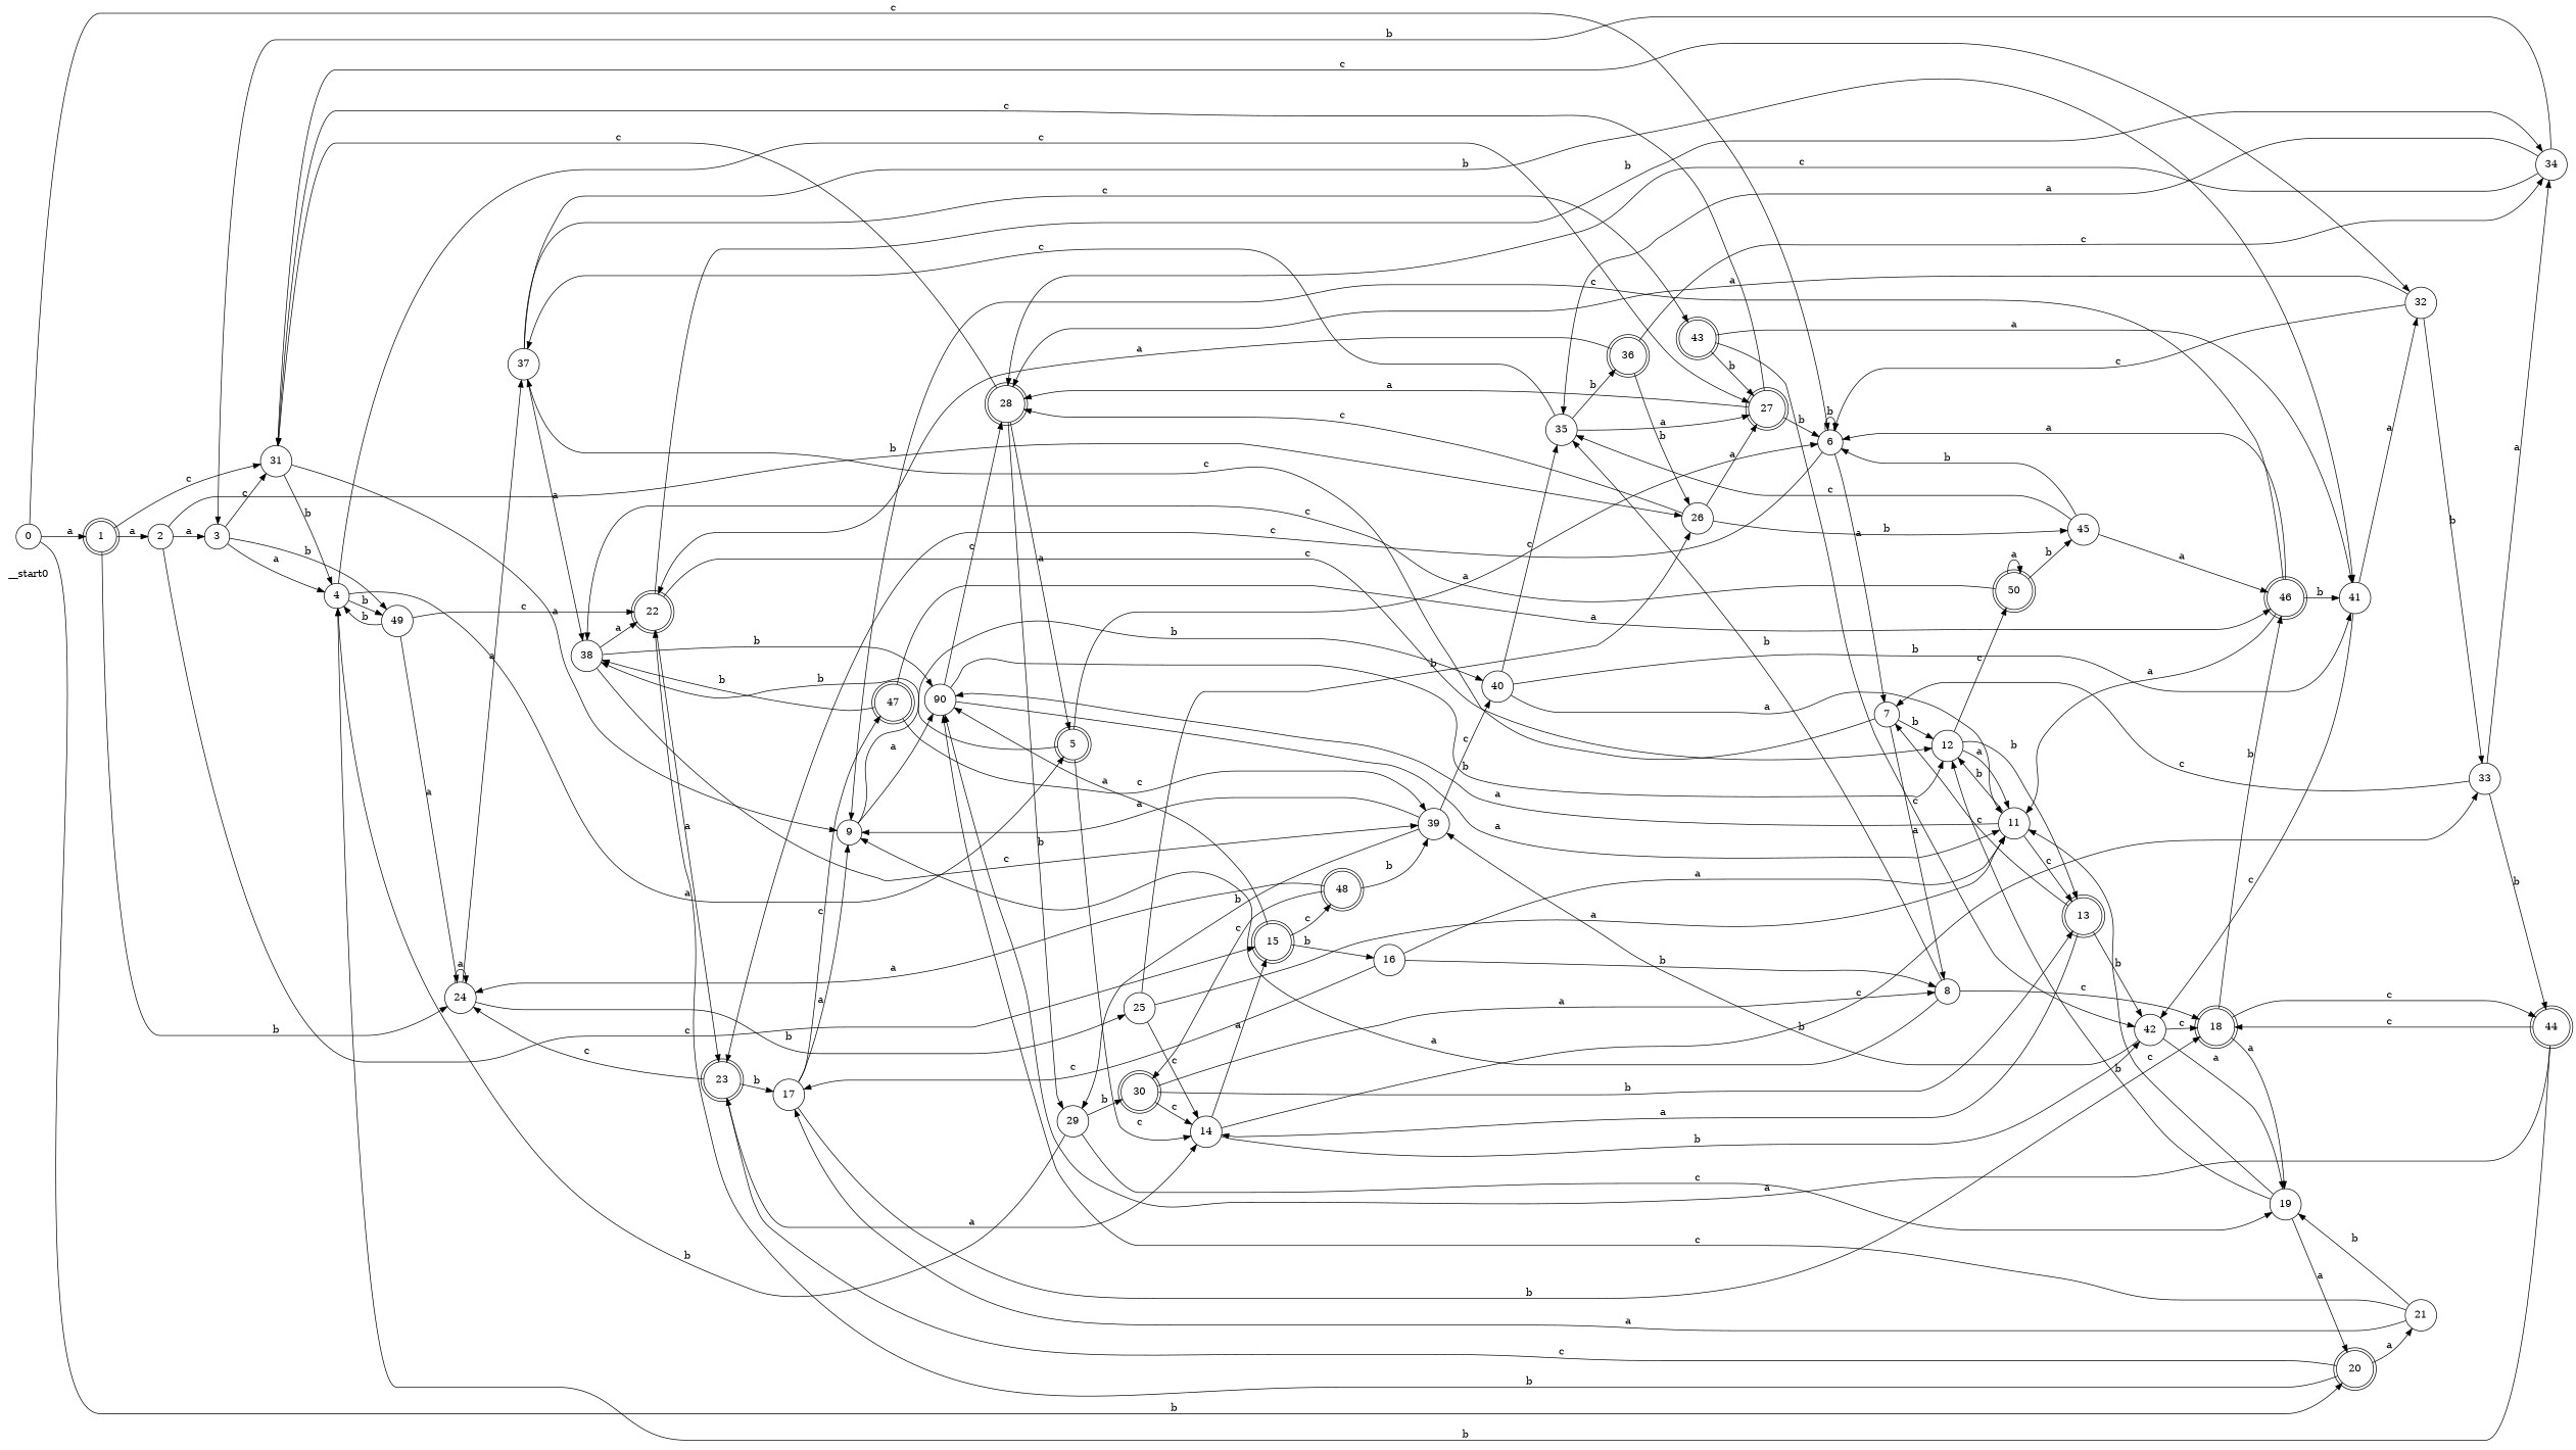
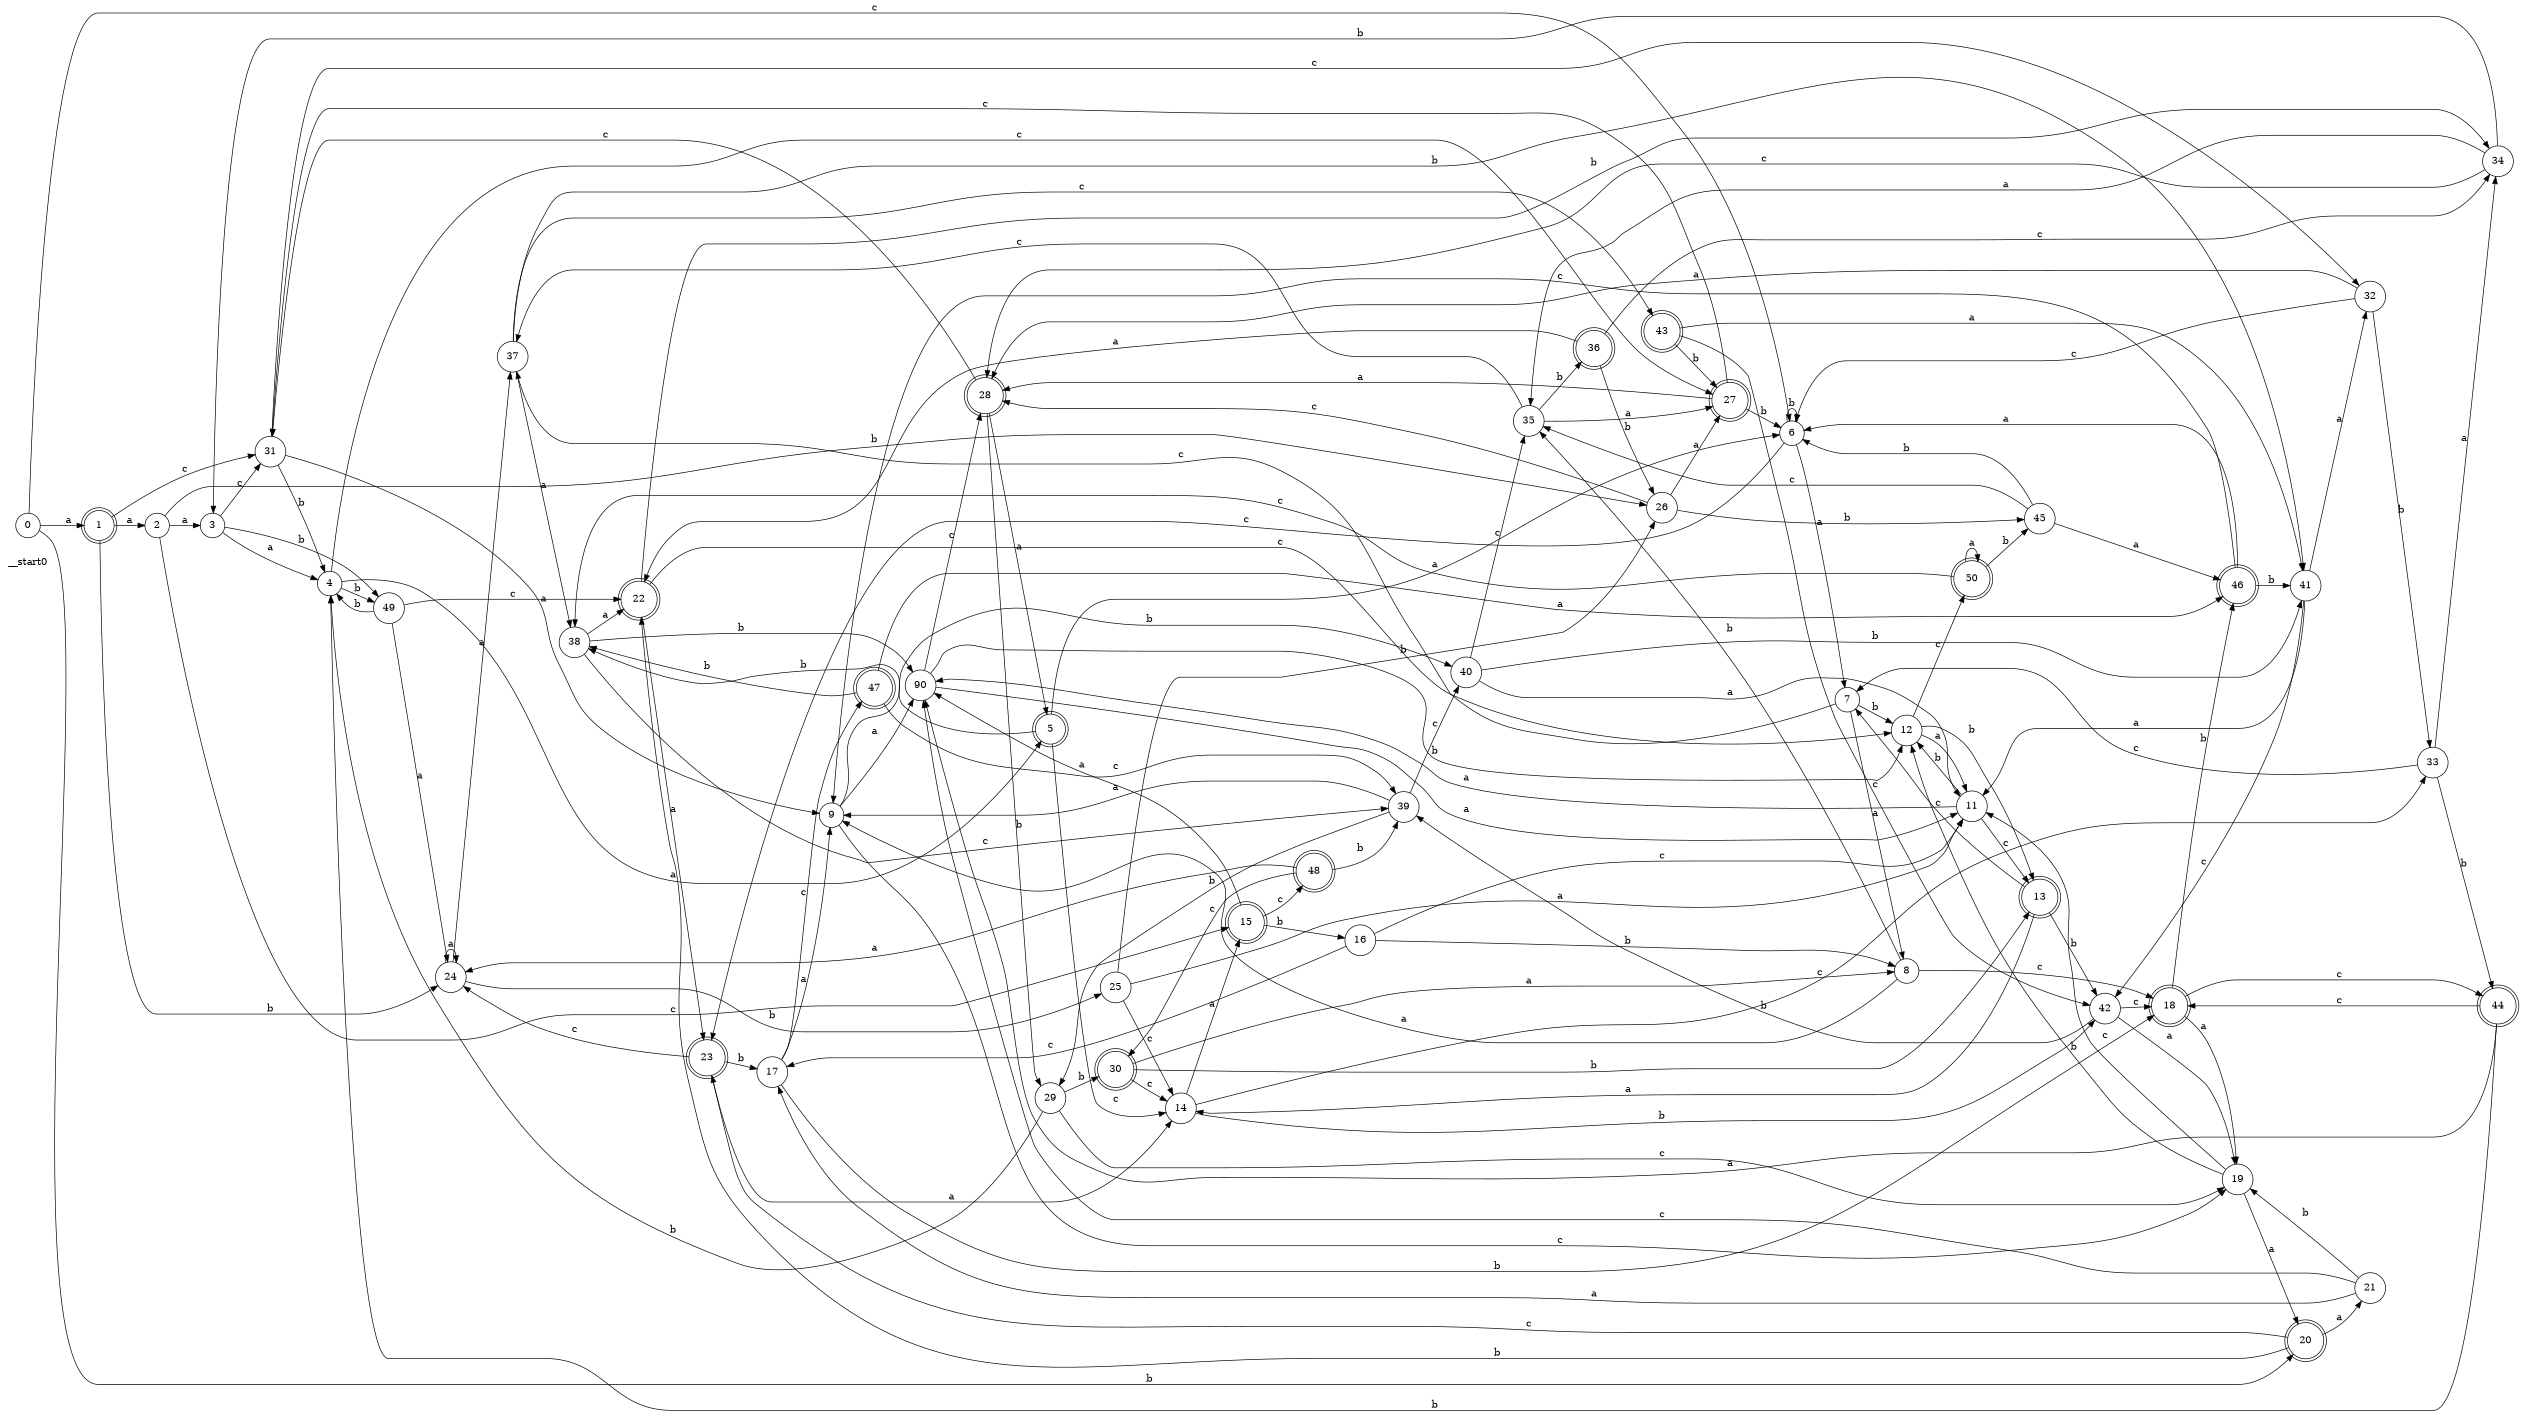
  digraph {
    rankdir=LR
    node [shape=circle color=black fillcolor=white style=filled]
    __start0 [shape=none color="" fillcolor="" style=""]
    n2 [label=0]
    n3 [label=1 shape=doublecircle style="rounded,filled"]
    n4 [label=6]
    n5 [label=20 shape=doublecircle style="rounded,filled"]
    n6 [label=2]
    n7 [label=24]
    n8 [label=31]
    n9 [label=7]
    n10 [label=23 shape=doublecircle style="rounded,filled"]
    n11 [label=21]
    n12 [label=22 shape=doublecircle style="rounded,filled"]
    n13 [label=3]
    n14 [label=15 shape=doublecircle style="rounded,filled"]
    n15 [label=26]
    n16 [label=37]
    n17 [label=25]
    n18 [label=4]
    n19 [label=9]
    n20 [label=32]
    n21 [label=49]
    n22 [label=90]
    n23 [label=16]
    n24 [label=48 shape=doublecircle style="rounded,filled"]
    n25 [label=27 shape=doublecircle style="rounded,filled"]
    n26 [label=28 shape=doublecircle style="rounded,filled"]
    n27 [label=45]
    n28 [label=5 shape=doublecircle style="rounded,filled"]
    n29 [label=14]
    n30 [label=38]
    n31 [label=42]
    n32 [label=33]
    n33 [label=39]
    n34 [label=8]
    n35 [label=12]
    n36 [label=17]
    n37 [label=18 shape=doublecircle style="rounded,filled"]
    n38 [label=35]
    n39 [label=11]
    n40 [label=13 shape=doublecircle style="rounded,filled"]
    n41 [label=50 shape=doublecircle style="rounded,filled"]
    n42 [label=41]
    n43 [label=43 shape=doublecircle style="rounded,filled"]
    n44 [label=19]
    n45 [label=40]
    n46 [label=44 shape=doublecircle style="rounded,filled"]
    n47 [label=46 shape=doublecircle style="rounded,filled"]
    n48 [label=36 shape=doublecircle style="rounded,filled"]
    n49 [label=29]
    n50 [label=34]
    n51 [label=30 shape=doublecircle style="rounded,filled"]
    n52 [label=47 shape=doublecircle style="rounded,filled"]
    n2 -> n3 [label=a]
    n2 -> n4 [label=c]
    n2 -> n5 [label=b]
    n3 -> n6 [label=a]
    n3 -> n7 [label=b]
    n3 -> n8 [label=c]
    n4 -> n4 [label=b]
    n4 -> n9 [label=a]
    n4 -> n10 [label=c]
    n5 -> n10 [label=c]
    n5 -> n11 [label=a]
    n5 -> n12 [label=b]
    n6 -> n13 [label=a]
    n6 -> n14 [label=c]
    n6 -> n15 [label=b]
    n7 -> n7 [label=a]
    n7 -> n16 [label=a]
    n7 -> n17 [label=b]
    n8 -> n18 [label=b]
    n8 -> n19 [label=a]
    n8 -> n20 [label=c]
    n9 -> n16 [label=c]
    n9 -> n34 [label=a]
    n9 -> n35 [label=b]
    n10 -> n7 [label=c]
    n10 -> n29 [label=a]
    n10 -> n36 [label=b]
    n11 -> n22 [label=c]
    n11 -> n36 [label=a]
    n11 -> n44 [label=b]
    n12 -> n10 [label=a]
    n12 -> n35 [label=c]
    n12 -> n50 [label=b]
    n13 -> n8 [label=c]
    n13 -> n18 [label=a]
    n13 -> n21 [label=b]
    n14 -> n22 [label=a]
    n14 -> n23 [label=b]
    n14 -> n24 [label=c]
    n15 -> n25 [label=a]
    n15 -> n26 [label=c]
    n15 -> n27 [label=b]
    n16 -> n30 [label=a]
    n16 -> n42 [label=b]
    n16 -> n43 [label=c]
    n17 -> n15 [label=b]
    n17 -> n29 [label=c]
    n17 -> n39 [label=a]
    n18 -> n21 [label=b]
    n18 -> n25 [label=c]
    n18 -> n28 [label=a]
    n19 -> n22 [label=a]
+   n19 -> n44 [label=c]
    n19 -> n45 [label=b]
    n20 -> n4 [label=c]
    n20 -> n26 [label=a]
    n20 -> n32 [label=b]
    n21 -> n7 [label=a]
    n21 -> n12 [label=c]
    n21 -> n18 [label=b]
    n22 -> n26 [label=c]
    n22 -> n35 [label=b]
    n22 -> n39 [label=a]
    n23 -> n34 [label=b]
    n23 -> n36 [label=c]
-   n23 -> n39 [label=a]
+   n23 -> n39 [label=c]
    n24 -> n7 [label=a]
    n24 -> n33 [label=b]
    n24 -> n51 [label=c]
    n25 -> n4 [label=b]
    n25 -> n8 [label=c]
    n25 -> n26 [label=a]
    n26 -> n8 [label=c]
    n26 -> n28 [label=a]
    n26 -> n49 [label=b]
    n27 -> n4 [label=b]
    n27 -> n38 [label=c]
    n27 -> n47 [label=a]
    n28 -> n4 [label=a]
    n28 -> n29 [label=c]
    n28 -> n30 [label=b]
    n29 -> n14 [label=a]
    n29 -> n31 [label=b]
    n29 -> n32 [label=c]
    n30 -> n12 [label=a]
    n30 -> n22 [label=b]
    n30 -> n33 [label=c]
    n31 -> n33 [label=b]
    n31 -> n37 [label=c]
    n31 -> n44 [label=a]
    n32 -> n9 [label=c]
    n32 -> n46 [label=b]
    n32 -> n50 [label=a]
    n33 -> n19 [label=a]
    n33 -> n45 [label=c]
    n33 -> n49 [label=b]
    n34 -> n19 [label=a]
    n34 -> n37 [label=c]
    n34 -> n38 [label=b]
    n35 -> n39 [label=a]
    n35 -> n40 [label=b]
    n35 -> n41 [label=c]
    n36 -> n19 [label=a]
    n36 -> n37 [label=b]
    n36 -> n52 [label=c]
    n37 -> n44 [label=a]
    n37 -> n46 [label=c]
    n37 -> n47 [label=b]
    n38 -> n16 [label=c]
    n38 -> n25 [label=a]
    n38 -> n48 [label=b]
    n39 -> n22 [label=a]
    n39 -> n35 [label=b]
    n39 -> n40 [label=c]
    n40 -> n9 [label=c]
    n40 -> n29 [label=a]
    n40 -> n31 [label=b]
    n41 -> n27 [label=b]
    n41 -> n30 [label=c]
    n41 -> n41 [label=a]
    n42 -> n20 [label=a]
    n42 -> n31 [label=c]
-   n47 -> n39 [label=a]
+   n42 -> n39 [label=a]
    n43 -> n25 [label=b]
    n43 -> n31 [label=c]
    n43 -> n42 [label=a]
    n44 -> n5 [label=a]
    n44 -> n35 [label=b]
    n44 -> n39 [label=c]
    n45 -> n38 [label=c]
    n45 -> n39 [label=a]
    n45 -> n42 [label=b]
    n46 -> n18 [label=b]
    n46 -> n22 [label=a]
    n46 -> n37 [label=c]
    n47 -> n4 [label=a]
    n47 -> n19 [label=c]
    n47 -> n42 [label=b]
    n48 -> n12 [label=a]
    n48 -> n15 [label=b]
    n48 -> n50 [label=c]
    n49 -> n18 [label=b]
    n49 -> n44 [label=c]
    n49 -> n51 [label=b]
    n50 -> n13 [label=b]
    n50 -> n26 [label=c]
    n50 -> n38 [label=a]
    n51 -> n29 [label=c]
    n51 -> n34 [label=a]
    n51 -> n40 [label=b]
    n52 -> n30 [label=b]
    n52 -> n33 [label=c]
    n52 -> n47 [label=a]
  }
